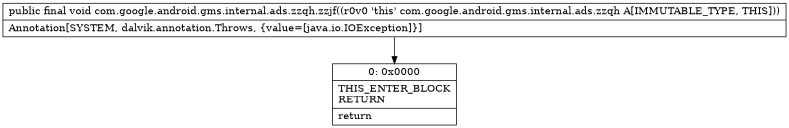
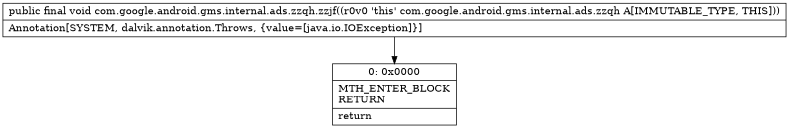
  digraph {
    node [shape=record]
-   n1 [label="{0\:\ 0x0000|THIS_ENTER_BLOCK\lRETURN\l|return\l}"]
+   n1 [label="{0\:\ 0x0000|MTH_ENTER_BLOCK\lRETURN\l|return\l}"]
    n2 [label="{public final void com.google.android.gms.internal.ads.zzqh.zzjf((r0v0 'this' com.google.android.gms.internal.ads.zzqh A[IMMUTABLE_TYPE, THIS]))  | Annotation[SYSTEM, dalvik.annotation.Throws, \{value=[java.io.IOException]\}]\l}"]
    n2 -> n1
  }
